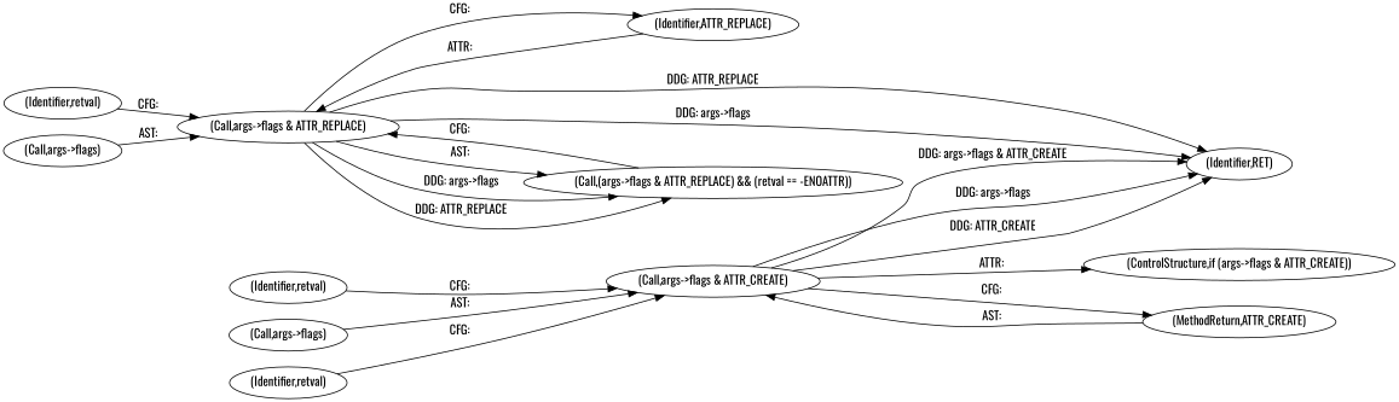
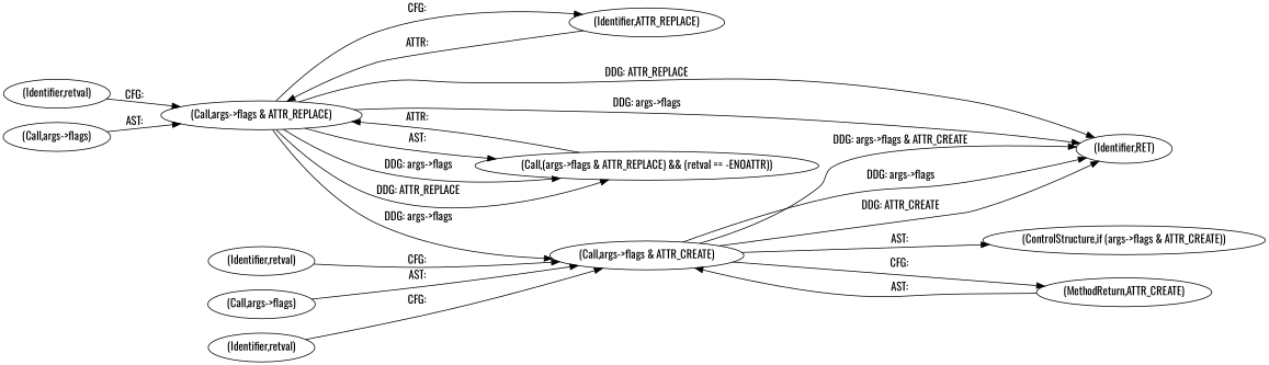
  digraph {
    fontname=Oswald
    rankdir=LR
    node [fontname=Oswald]
    edge [fontname=Oswald]
    n1 [label="(Call,args->flags & ATTR_CREATE)"]
    n2 [label="(Identifier,RET)"]
    n3 [label="(ControlStructure,if (args->flags & ATTR_CREATE))"]
    n4 [label="(MethodReturn,ATTR_CREATE)"]
    n5 [label="(Call,args->flags & ATTR_REPLACE)"]
    n6 [label="(Call,(args->flags & ATTR_REPLACE) && (retval == -ENOATTR))"]
    n7 [label="(Identifier,ATTR_REPLACE)"]
    n8 [label="(Identifier,retval)"]
    n9 [label="(Call,args->flags)"]
    n10 [label="(Identifier,retval)"]
    n11 [label="(Call,args->flags)"]
    n12 [label="(Identifier,retval)"]
    n1 -> n2 [label="DDG: args->flags & ATTR_CREATE"]
    n1 -> n2 [label="DDG: args->flags"]
    n1 -> n2 [label="DDG: ATTR_CREATE"]
-   n1 -> n3 [label="ATTR: "]
+   n1 -> n3 [label="AST: "]
    n1 -> n4 [label="CFG: "]
    n4 -> n1 [label="AST: "]
+   n5 -> n1 [label="DDG: args->flags"]
    n5 -> n2 [label="DDG: ATTR_REPLACE"]
    n5 -> n2 [label="DDG: args->flags"]
    n5 -> n6 [label="AST: "]
    n5 -> n6 [label="DDG: args->flags"]
    n5 -> n6 [label="DDG: ATTR_REPLACE"]
    n5 -> n7 [label="CFG: "]
-   n6 -> n5 [label="CFG: "]
+   n6 -> n5 [label="ATTR: "]
    n7 -> n5 [label="ATTR: "]
    n8 -> n5 [label="CFG: "]
    n9 -> n5 [label="AST: "]
    n10 -> n1 [label="CFG: "]
    n11 -> n1 [label="AST: "]
    n12 -> n1 [label="CFG: "]
  }
